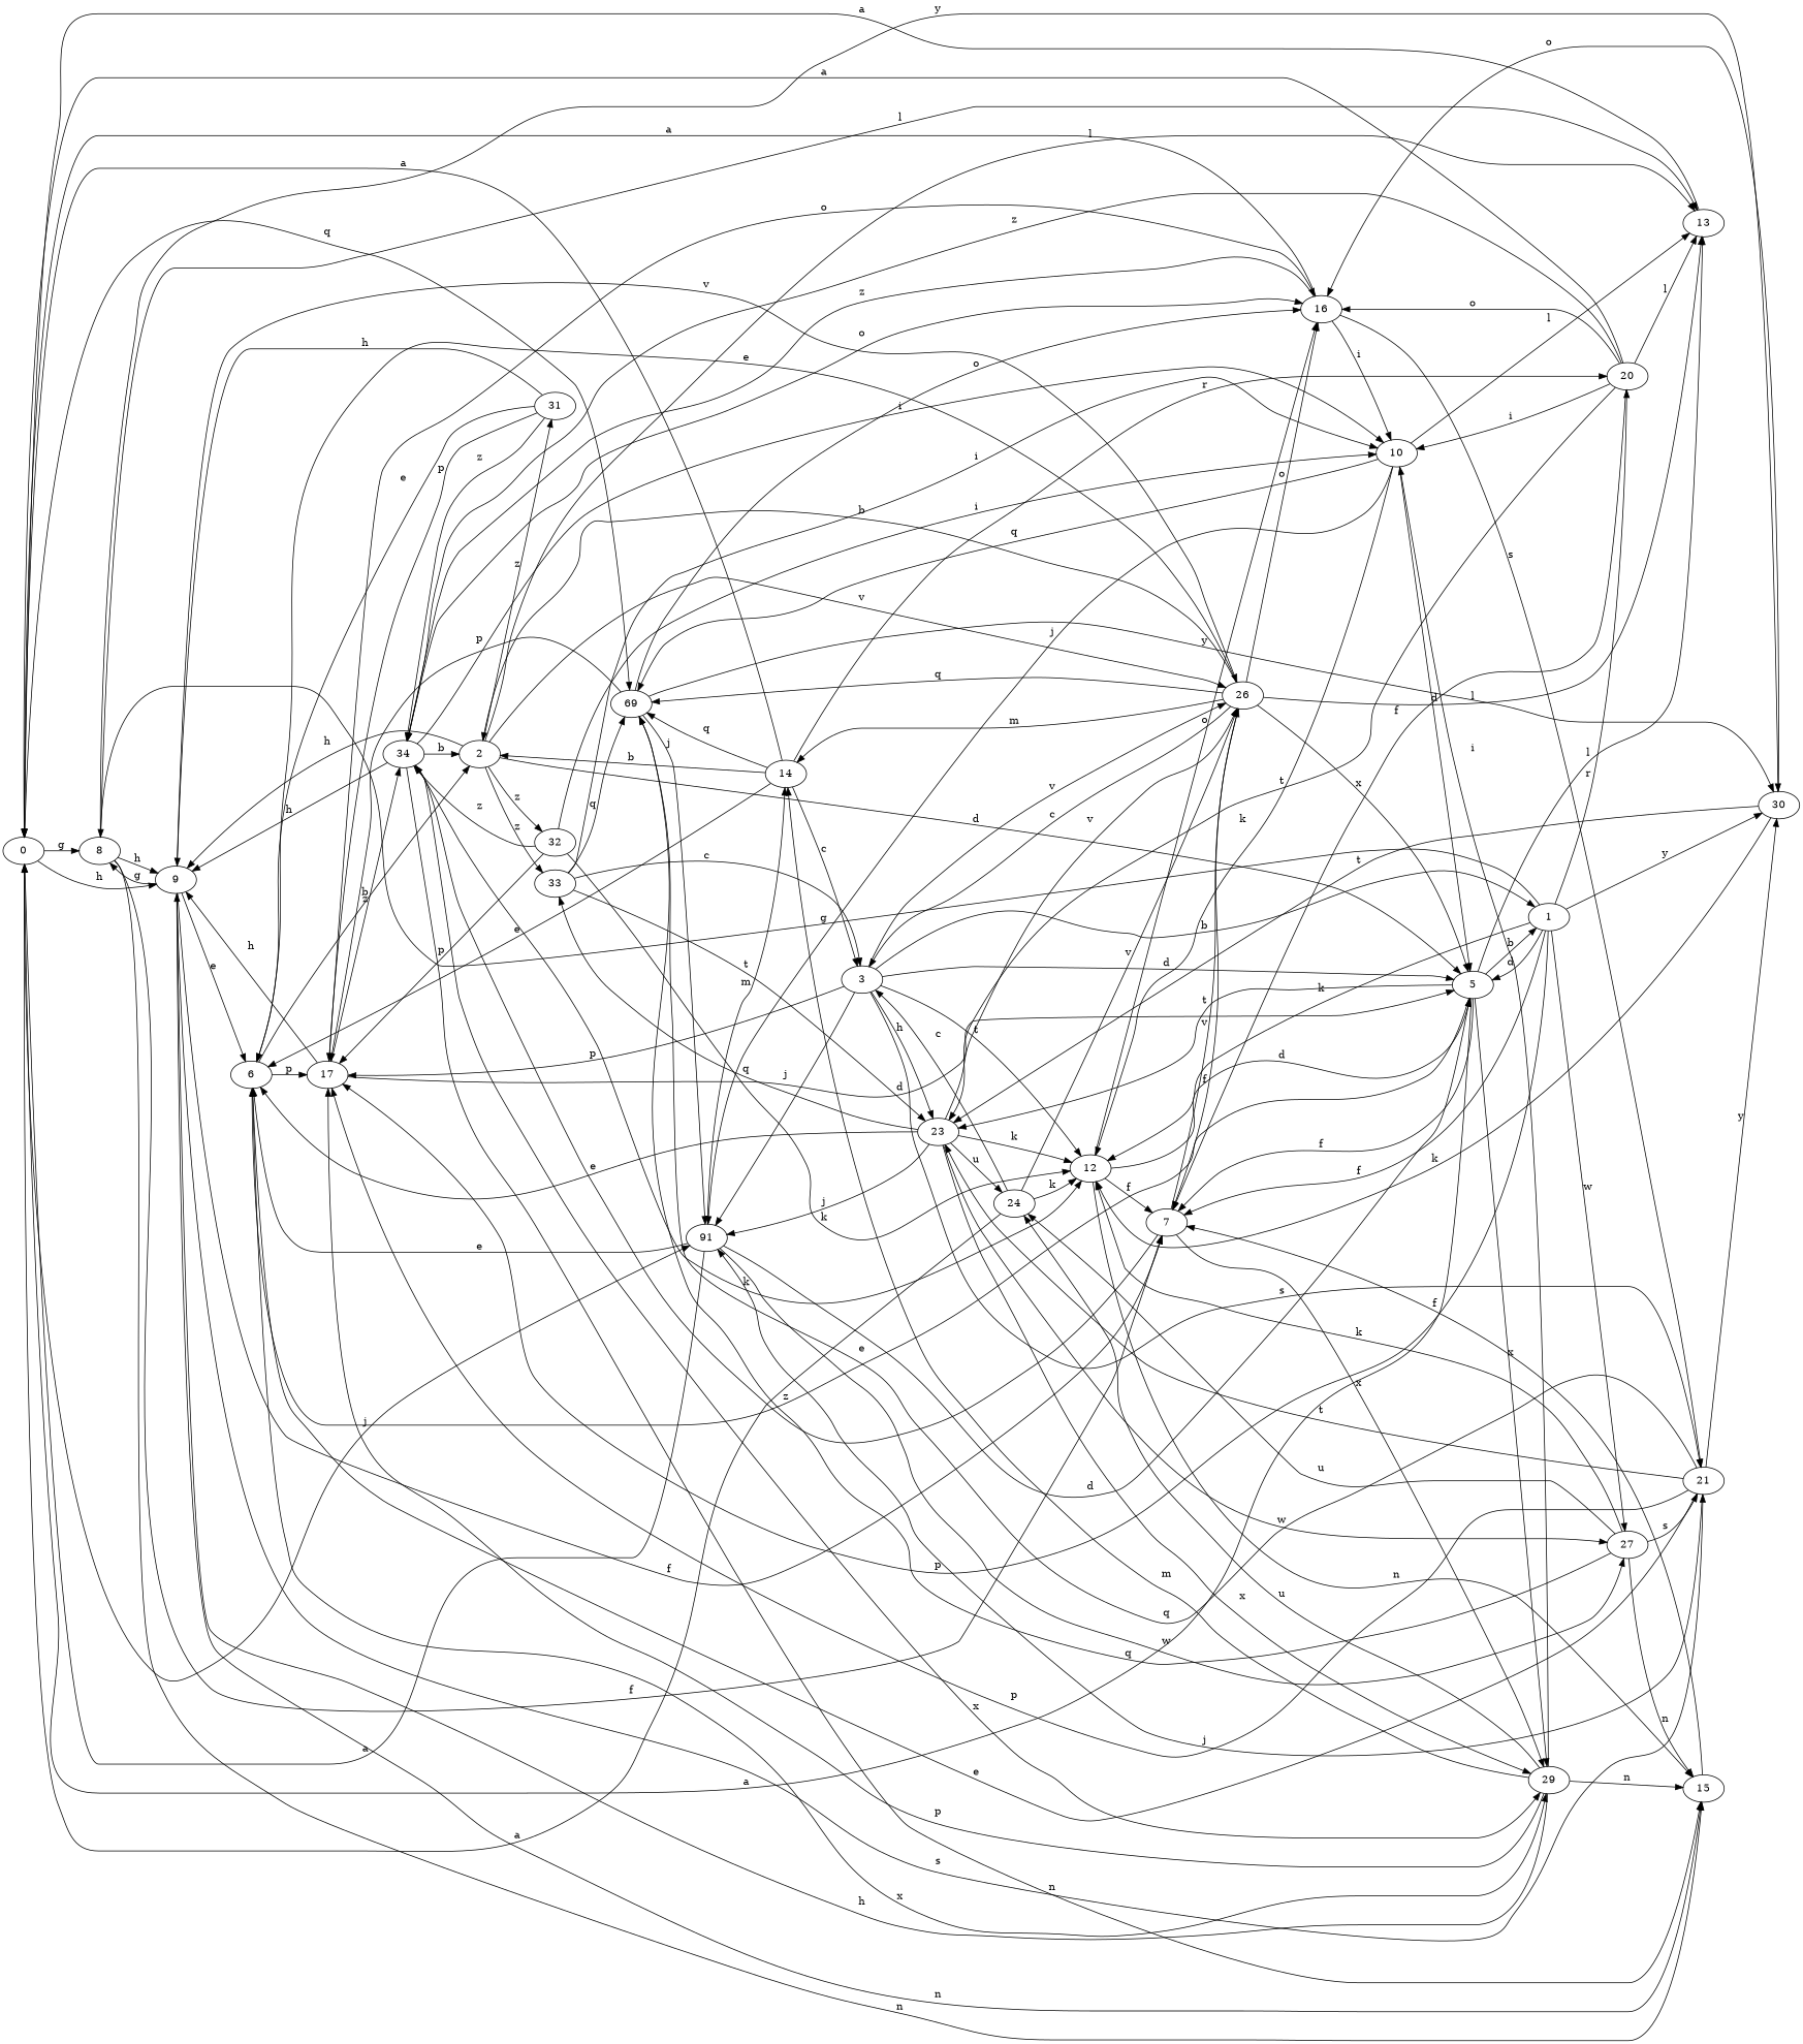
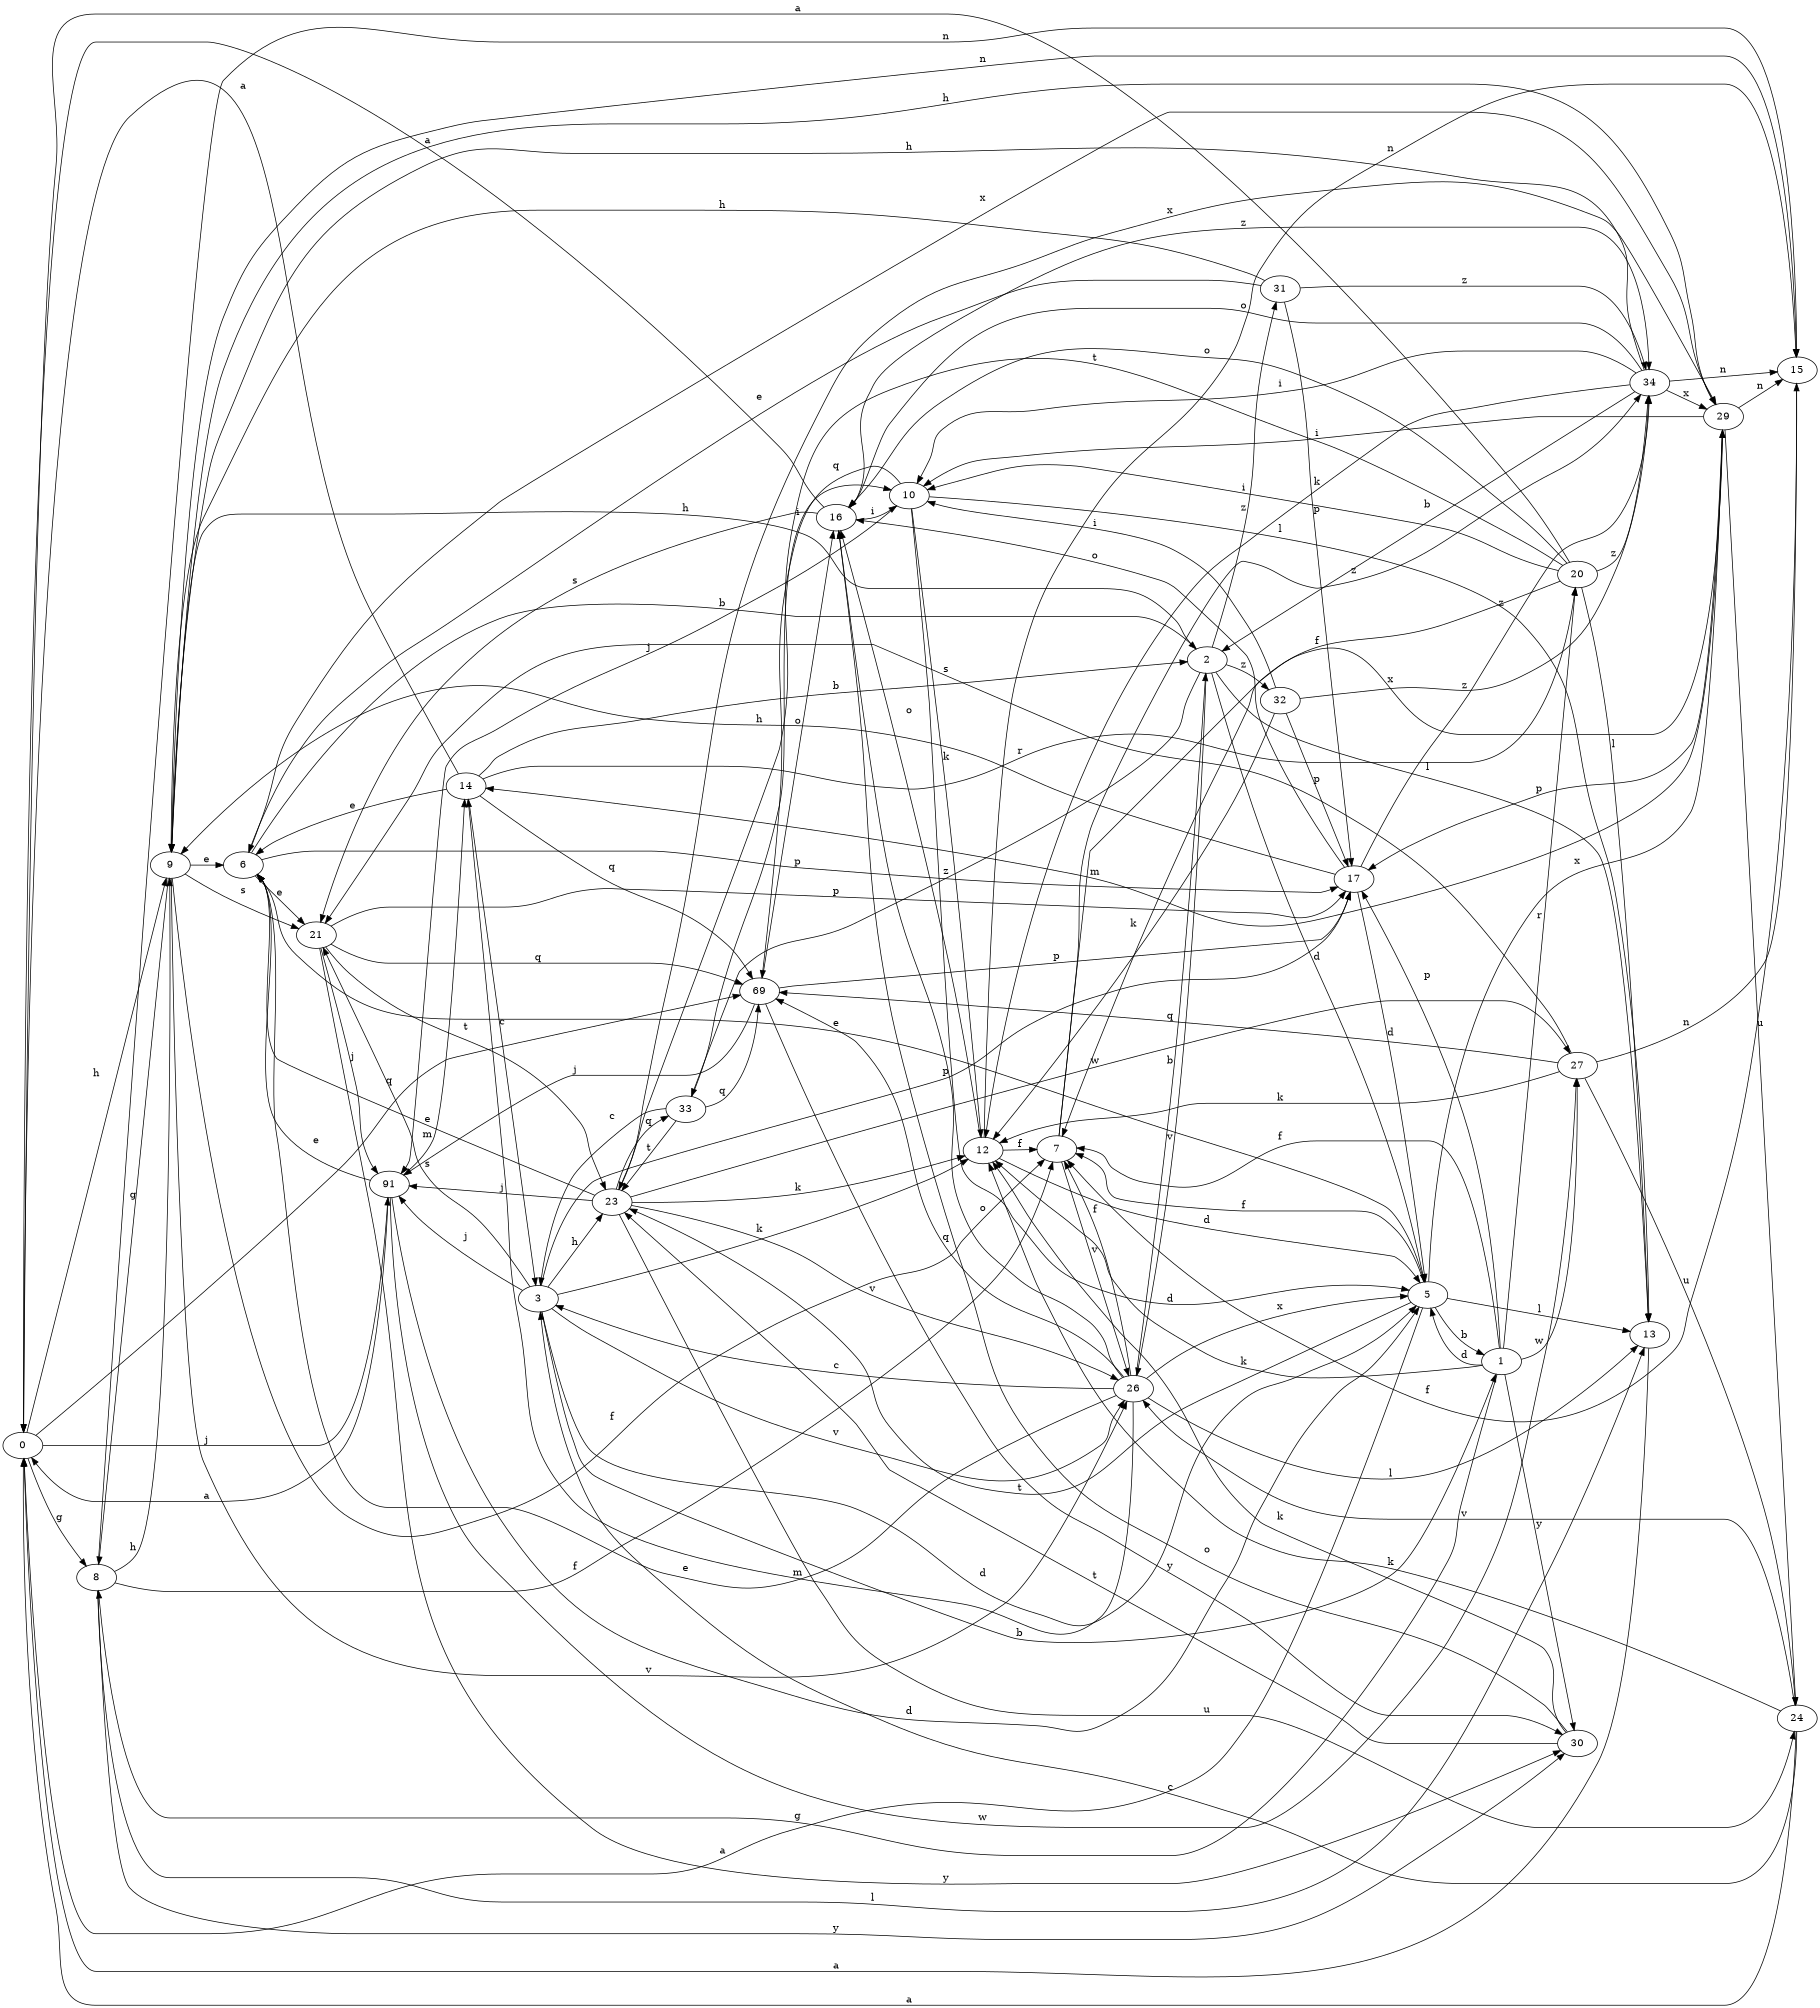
  strict digraph {
    rankdir=LR
    0
    8
    9
    n4 [label=91]
    n5 [label=69]
    7
    30
    13
    15
    26
    21
    6
    5
    27
    14
    17
    16
    1
    12
    20
    23
    29
    34
    10
    24
    2
    31
    32
    33
    3
    0 -> 8 [label=g]
    0 -> 9 [label=h]
    0 -> n4 [label=j]
    0 -> n5 [label=q]
    8 -> 9 [label=h]
    8 -> 7 [label=f]
    8 -> 30 [label=y]
    8 -> 13 [label=l]
    8 -> 15 [label=n]
    9 -> 8 [label=g]
    9 -> 7 [label=f]
    9 -> 15 [label=n]
    9 -> 26 [label=v]
    9 -> 21 [label=s]
    9 -> 6 [label=e]
    n4 -> 0 [label=a]
    n4 -> 6 [label=e]
    n4 -> 5 [label=d]
    n4 -> 27 [label=w]
    n4 -> 14 [label=m]
    n5 -> n4 [label=j]
    n5 -> 30 [label=y]
    n5 -> 17 [label=p]
    n5 -> 16 [label=o]
    7 -> 26 [label=v]
    7 -> 29 [label=x]
    7 -> 34 [label=z]
    30 -> 16 [label=o]
    30 -> 12 [label=k]
    30 -> 23 [label=t]
    13 -> 0 [label=a]
    15 -> 7 [label=f]
    26 -> n5 [label=q]
    26 -> 7 [label=f]
    26 -> 13 [label=l]
    26 -> 6 [label=e]
    26 -> 5 [label=x]
    26 -> 14 [label=m]
    26 -> 16 [label=o]
    26 -> 2 [label=b]
    26 -> 3 [label=c]
    21 -> n4 [label=j]
    21 -> n5 [label=q]
    21 -> 30 [label=y]
-   21 -> 6 [label=e]
+   6 -> 21 [label=e]
    21 -> 17 [label=p]
    21 -> 23 [label=t]
    6 -> 17 [label=p]
    6 -> 29 [label=x]
    6 -> 2 [label=b]
    5 -> 0 [label=a]
    5 -> 7 [label=f]
    5 -> 13 [label=l]
    5 -> 6 [label=e]
    5 -> 1 [label=b]
    5 -> 23 [label=t]
    5 -> 29 [label=x]
    27 -> n5 [label=q]
    27 -> 15 [label=n]
    27 -> 21 [label=s]
    27 -> 12 [label=k]
    27 -> 24 [label=u]
    14 -> 0 [label=a]
    14 -> n5 [label=q]
    14 -> 6 [label=e]
    14 -> 20 [label=r]
    14 -> 2 [label=b]
    14 -> 3 [label=c]
    17 -> 9 [label=h]
    17 -> 5 [label=d]
    17 -> 16 [label=o]
    17 -> 34 [label=z]
    16 -> 0 [label=a]
    16 -> 21 [label=s]
    16 -> 34 [label=z]
    16 -> 10 [label=i]
    1 -> 8 [label=g]
    1 -> 7 [label=f]
    1 -> 30 [label=y]
    1 -> 5 [label=d]
    1 -> 27 [label=w]
    1 -> 17 [label=p]
    1 -> 12 [label=k]
    1 -> 20 [label=r]
    12 -> 7 [label=f]
    12 -> 15 [label=n]
    12 -> 5 [label=d]
    12 -> 16 [label=o]
    20 -> 0 [label=a]
    20 -> 7 [label=f]
    20 -> 13 [label=l]
    20 -> 16 [label=o]
    20 -> 23 [label=t]
    20 -> 34 [label=z]
    20 -> 10 [label=i]
    23 -> n4 [label=j]
    23 -> 26 [label=v]
    23 -> 6 [label=e]
    23 -> 27 [label=w]
    23 -> 12 [label=k]
    23 -> 29 [label=x]
    23 -> 24 [label=u]
    23 -> 33 [label=q]
    29 -> 9 [label=h]
    29 -> 15 [label=n]
    29 -> 14 [label=m]
    29 -> 17 [label=p]
    29 -> 10 [label=i]
    29 -> 24 [label=u]
    34 -> 9 [label=h]
    34 -> 15 [label=n]
    34 -> 16 [label=o]
    34 -> 12 [label=k]
    34 -> 29 [label=x]
    34 -> 10 [label=i]
    34 -> 2 [label=b]
    10 -> n4 [label=j]
    10 -> n5 [label=q]
    10 -> 13 [label=l]
    10 -> 5 [label=d]
    10 -> 12 [label=k]
    24 -> 0 [label=a]
    24 -> 26 [label=v]
    24 -> 12 [label=k]
    24 -> 3 [label=c]
    2 -> 9 [label=h]
    2 -> 13 [label=l]
    2 -> 26 [label=v]
    2 -> 5 [label=d]
    2 -> 31 [label=z]
    2 -> 32 [label=z]
    2 -> 33 [label=z]
    31 -> 9 [label=h]
    31 -> 6 [label=e]
    31 -> 17 [label=p]
    31 -> 34 [label=z]
    32 -> 17 [label=p]
    32 -> 12 [label=k]
    32 -> 34 [label=z]
    32 -> 10 [label=i]
    33 -> n5 [label=q]
    33 -> 23 [label=t]
    33 -> 10 [label=i]
    33 -> 3 [label=c]
    3 -> n4 [label=j]
    3 -> 26 [label=v]
    3 -> 21 [label=s]
    3 -> 5 [label=d]
    3 -> 17 [label=p]
    3 -> 1 [label=b]
-   3 -> 12 [label=t]
+   3 -> 12 [label=k]
    3 -> 23 [label=h]
  }
